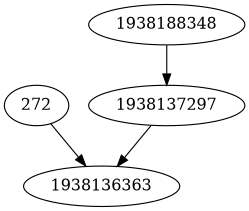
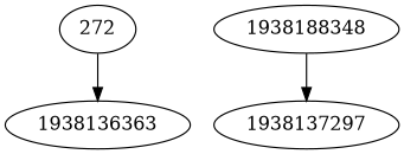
  strict digraph {
    n1 [label=1938136363]
    272
    1938137297
    1938188348
    272 -> n1
-   1938137297 -> n1
    1938188348 -> 1938137297
  }
